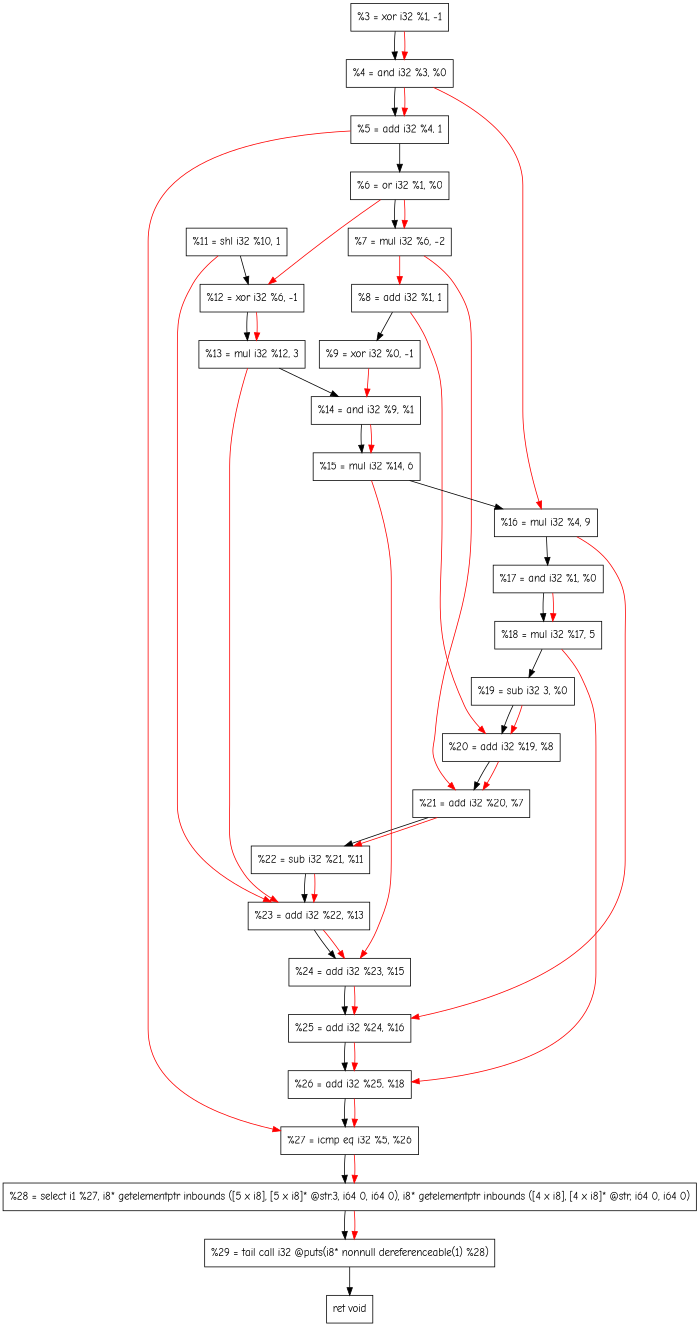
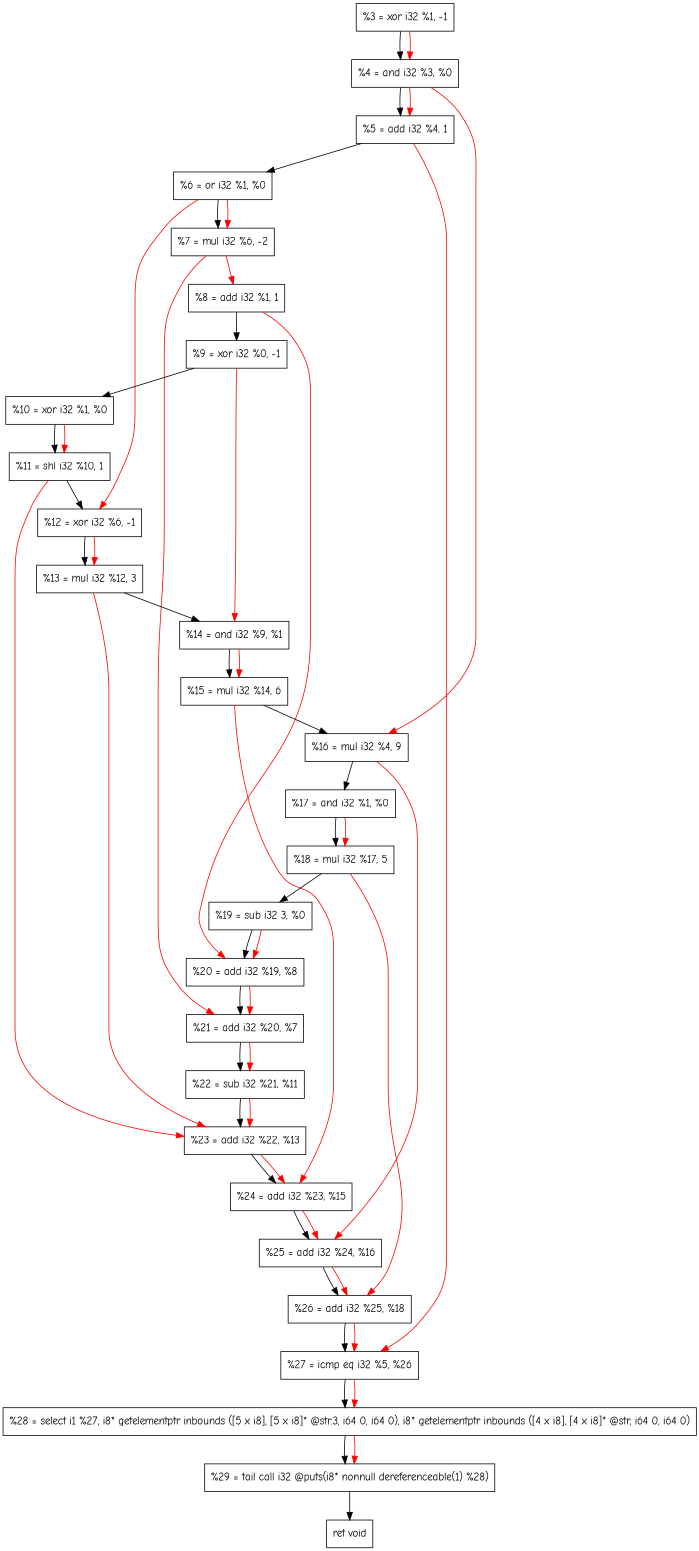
  digraph {
    fontname="Comic Neue"
    node [fontname="Comic Neue" shape=record]
    edge [fontname="Comic Neue" color=red]
    n1 [label="  %3 = xor i32 %1, -1"]
    n2 [label="  %4 = and i32 %3, %0"]
    n3 [label="  %5 = add i32 %4, 1"]
    n4 [label="  %16 = mul i32 %4, 9"]
    n5 [label="  %6 = or i32 %1, %0"]
    n6 [label="  %27 = icmp eq i32 %5, %26"]
    n7 [label="  %17 = and i32 %1, %0"]
    n8 [label="  %25 = add i32 %24, %16"]
    n9 [label="  %7 = mul i32 %6, -2"]
    n10 [label="  %12 = xor i32 %6, -1"]
    n11 [label="  %28 = select i1 %27, i8* getelementptr inbounds ([5 x i8], [5 x i8]* @str.3, i64 0, i64 0), i8* getelementptr inbounds ([4 x i8], [4 x i8]* @str, i64 0, i64 0)"]
    n12 [label="  %8 = add i32 %1, 1"]
    n13 [label="  %21 = add i32 %20, %7"]
    n14 [label="  %13 = mul i32 %12, 3"]
    n15 [label="  %9 = xor i32 %0, -1"]
    n16 [label="  %20 = add i32 %19, %8"]
    n17 [label="  %22 = sub i32 %21, %11"]
+   n18 [label="  %10 = xor i32 %1, %0"]
    n19 [label="  %14 = and i32 %9, %1"]
    n20 [label="  %11 = shl i32 %10, 1"]
    n21 [label="  %15 = mul i32 %14, 6"]
    n22 [label="  %23 = add i32 %22, %13"]
    n23 [label="  %24 = add i32 %23, %15"]
    n24 [label="  %18 = mul i32 %17, 5"]
    n25 [label="  %26 = add i32 %25, %18"]
    n26 [label="  %19 = sub i32 3, %0"]
    n27 [label="  %29 = tail call i32 @puts(i8* nonnull dereferenceable(1) %28)"]
    n28 [label="  ret void"]
    n1 -> n2 [color=""]
    n1 -> n2
    n2 -> n3 [color=""]
    n2 -> n3
    n2 -> n4
    n3 -> n5 [color=""]
    n3 -> n6
    n4 -> n7 [color=""]
    n4 -> n8
    n5 -> n9 [color=""]
    n5 -> n9
    n5 -> n10
    n6 -> n11 [color=""]
    n6 -> n11
    n7 -> n24 [color=""]
    n7 -> n24
    n8 -> n25 [color=""]
    n8 -> n25
    n9 -> n12
    n9 -> n13
    n10 -> n14 [color=""]
    n10 -> n14
    n11 -> n27 [color=""]
    n11 -> n27
    n12 -> n15 [color=""]
    n12 -> n16
    n13 -> n17 [color=""]
    n13 -> n17
    n14 -> n19 [color=""]
    n14 -> n22
+   n15 -> n18 [color=""]
    n15 -> n19
    n16 -> n13 [color=""]
    n16 -> n13
    n17 -> n22 [color=""]
    n17 -> n22
+   n18 -> n20 [color=""]
+   n18 -> n20
    n19 -> n21 [color=""]
    n19 -> n21
    n20 -> n10 [color=""]
    n20 -> n22
    n21 -> n4 [color=""]
    n21 -> n23
    n22 -> n23 [color=""]
    n22 -> n23
    n23 -> n8 [color=""]
    n23 -> n8
    n24 -> n25
    n24 -> n26 [color=""]
    n25 -> n6 [color=""]
    n25 -> n6
    n26 -> n16 [color=""]
    n26 -> n16
    n27 -> n28 [color=""]
  }
